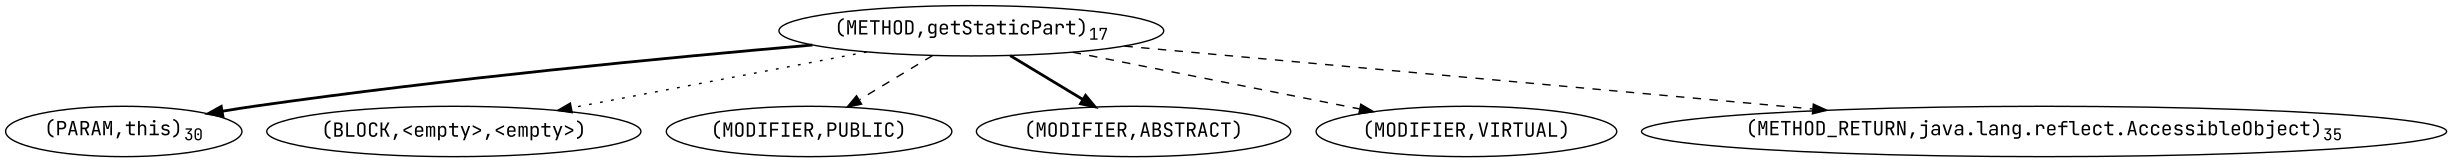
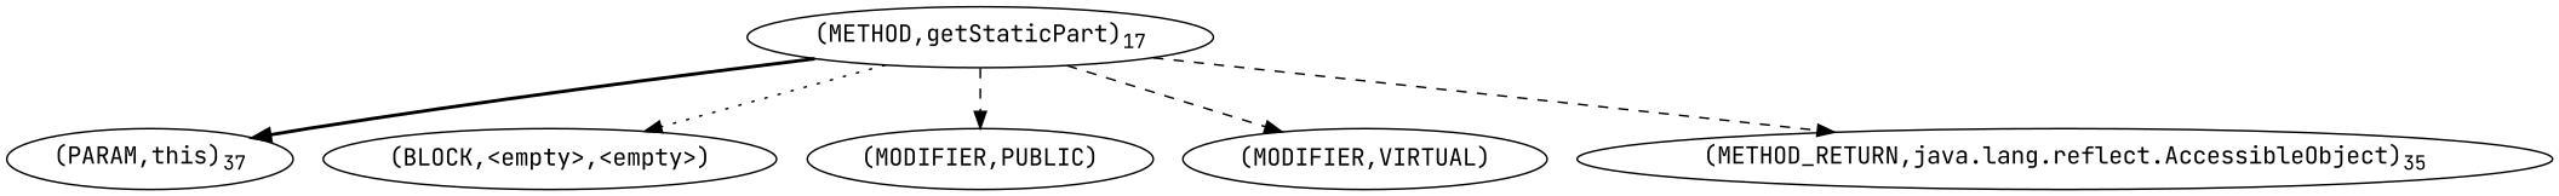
  digraph {
    fontname="JetBrains Mono"
    node [fontname="JetBrains Mono"]
    edge [fontname="JetBrains Mono" style=dashed]
    n1 [label=<(METHOD,getStaticPart)<SUB>17</SUB>>]
-   n2 [label=<(PARAM,this)<SUB>30</SUB>>]
+   n2 [label=<(PARAM,this)<SUB>37</SUB>>]
    n3 [label=<(BLOCK,&lt;empty&gt;,&lt;empty&gt;)>]
    n4 [label=<(MODIFIER,PUBLIC)>]
-   n5 [label=<(MODIFIER,ABSTRACT)>]
    n6 [label=<(MODIFIER,VIRTUAL)>]
    n7 [label=<(METHOD_RETURN,java.lang.reflect.AccessibleObject)<SUB>35</SUB>>]
    n1 -> n2 [style=bold]
    n1 -> n3 [style=dotted]
    n1 -> n4
-   n1 -> n5 [style=bold]
    n1 -> n6
    n1 -> n7
  }
